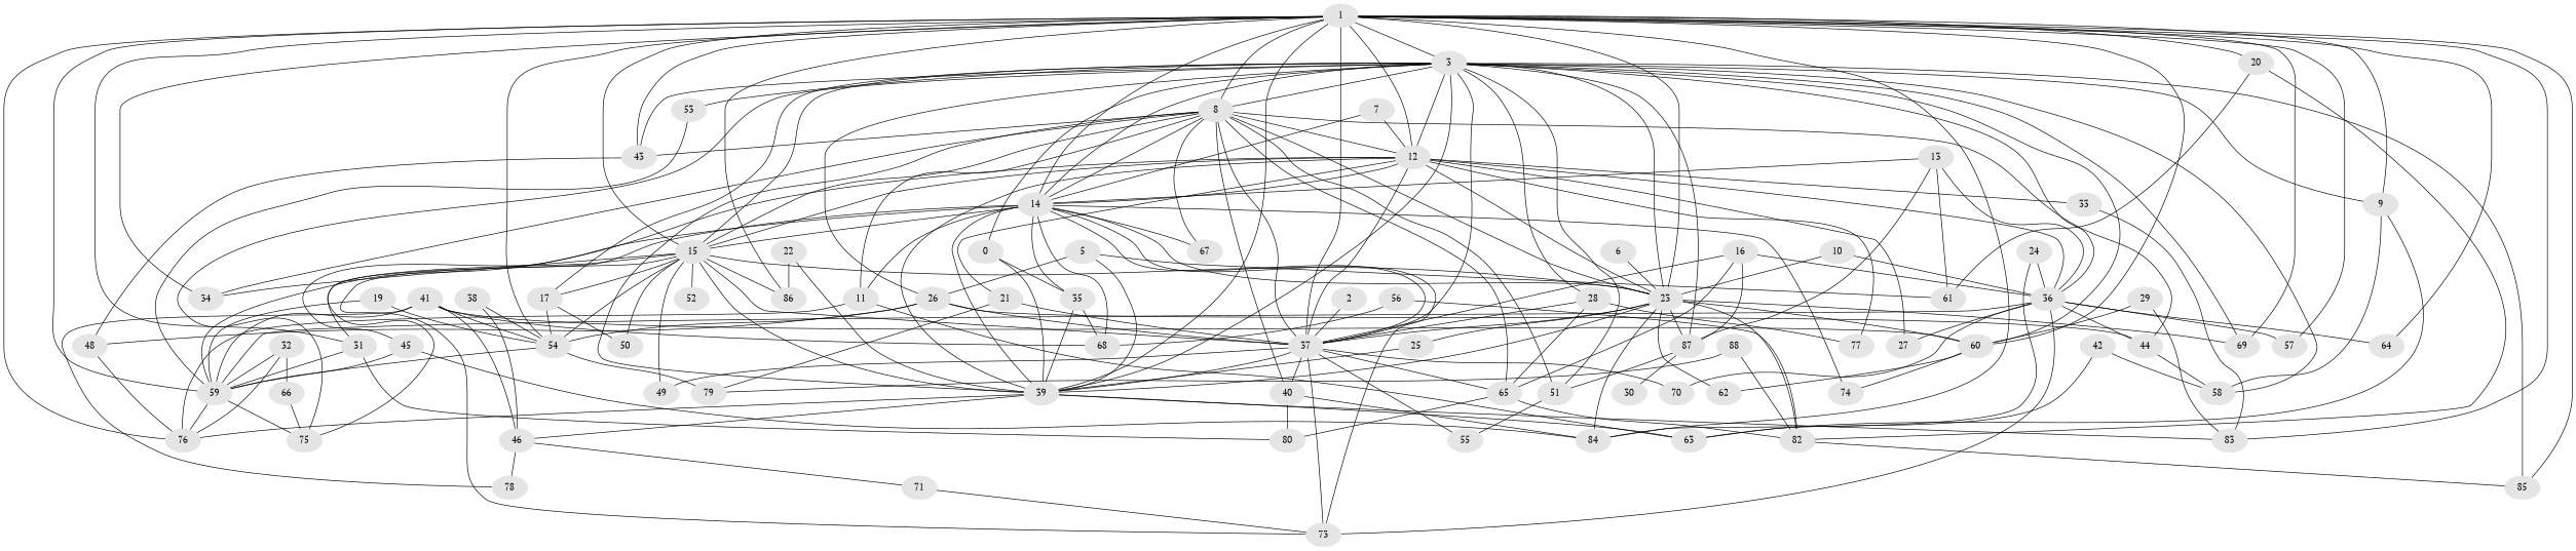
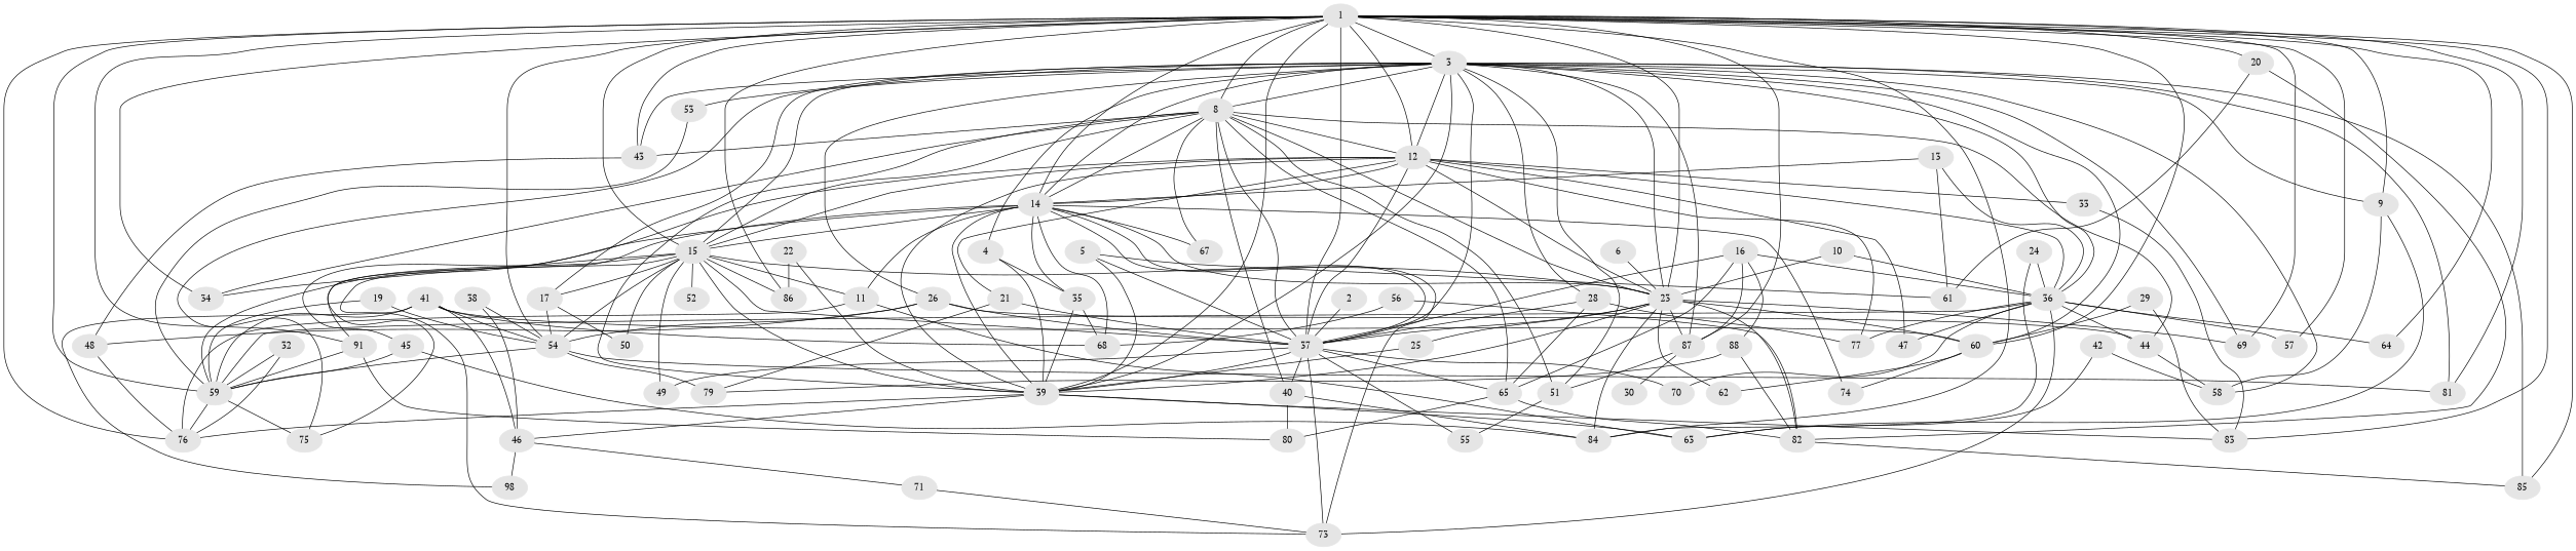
  graph {
    fontname="PT Serif"
    node [color=gray90 fontname="PT Serif" style=filled]
    edge [fontname="PT Serif" weight=1.0]
    1
    3
    8
    9
    12
    14
    15
    20
    23
    n10 [label=87]
-   31
+   31 [label=91]
    34
    37
    39
    43
    54
    57
    59
    60
    64
    69
    76
+   81
    83
    84
    85
    86
-   4 [label=0]
+   4
    17
    26
    28
    36
    51
    53
    58
    75
    11
    40
    44
    65
    67
    63
    21
    33
    45
-   47 [label=27]
+   47
    77
    35
    68
    73
    74
    52
    49
    50
    61
    82
    25
    62
    30
    80
    70
    55
    46
    48
    79
    2
    5
    6
-   7
    10
    13
    16
    n73 [label=88]
    19
    22
    24
    29
    32
-   66
    38
-   78
+   78 [label=98]
    71
    41
    42
    56
    1 -- 3 [weight=2.0]
    1 -- 8 [weight=2.0]
    1 -- 9
    1 -- 12 [weight=3.0]
    1 -- 14 [weight=3.0]
    1 -- 15 [weight=2.0]
    1 -- 20 [weight=2.0]
    1 -- 23 [weight=3.0]
-   13 -- n10
+   1 -- n10
    1 -- 31
    1 -- 34
    1 -- 37 [weight=3.0]
    1 -- 39 [weight=2.0]
    1 -- 43
    1 -- 54
    1 -- 57
    1 -- 59 [weight=2.0]
    1 -- 60
    1 -- 64
    1 -- 69
    1 -- 76
+   1 -- 81
    1 -- 83
    1 -- 84
    1 -- 85
    1 -- 86 [weight=2.0]
    3 -- 8 [weight=2.0]
    3 -- 9
    3 -- 12 [weight=2.0]
    3 -- 14
    3 -- 15 [weight=2.0]
    3 -- 23
    3 -- n10
    3 -- 37
    3 -- 39
    3 -- 43
    3 -- 60
    3 -- 69
+   3 -- 81
    3 -- 85
    3 -- 4
    3 -- 17
    3 -- 26
    3 -- 28
    3 -- 36
    3 -- 51
    3 -- 53
    3 -- 58
    3 -- 75
    8 -- 12
    8 -- 14
    8 -- 15
    8 -- 23
    8 -- 34
    8 -- 37
    8 -- 39
    8 -- 43
    8 -- 51
-   8 -- 11 [weight=2.0]
+   15 -- 11 [weight=2.0]
    8 -- 40
    8 -- 44
    8 -- 65
    8 -- 67
    9 -- 58
    9 -- 63
    12 -- 14
    12 -- 15
    12 -- 23
    12 -- 37
    12 -- 39
    12 -- 36
    12 -- 21
    12 -- 33
    12 -- 45
    12 -- 47
    12 -- 77
    14 -- 15
    14 -- 23
    14 -- 37
    14 -- 39 [weight=2.0]
    14 -- 59
    14 -- 75
    14 -- 11
    14 -- 67
    14 -- 35
    14 -- 68
    14 -- 73
    14 -- 74 [weight=2.0]
    15 -- 23
    15 -- 31
    15 -- 34
    15 -- 37
    15 -- 39
    15 -- 54
    15 -- 86 [weight=2.0]
    15 -- 17
    15 -- 73
    15 -- 52
    15 -- 49
    15 -- 50 [weight=2.0]
    20 -- 61
    20 -- 82
    23 -- n10
    23 -- 37
    23 -- 39
    23 -- 60
    23 -- 69
    23 -- 84 [weight=2.0]
    23 -- 82
    23 -- 25
    23 -- 62
    n10 -- 51
    n10 -- 30
    31 -- 59
    31 -- 80
    37 -- 39
    37 -- 40
    37 -- 65
    37 -- 73
    37 -- 49
    37 -- 70
    37 -- 55
    39 -- 76
    39 -- 83
    39 -- 63
    39 -- 46
    43 -- 48
    54 -- 59
+   54 -- 81
    54 -- 79
    59 -- 76
    59 -- 75
    60 -- 74
    60 -- 62
    4 -- 39
    4 -- 35
    17 -- 54
    17 -- 50
    26 -- 37
    26 -- 54
    26 -- 44
    26 -- 48
    28 -- 37
    28 -- 65
    28 -- 77
    36 -- 57
    36 -- 59
    36 -- 64
    36 -- 44
    36 -- 47 [weight=2.0]
+   36 -- 77
    36 -- 73
    36 -- 70
    51 -- 55
    53 -- 59
    11 -- 76
    11 -- 63
    40 -- 84
    40 -- 80
    44 -- 58
    65 -- 82
    65 -- 80
    21 -- 37
    21 -- 79
    33 -- 83
    45 -- 59
    45 -- 84
    35 -- 39
    35 -- 68
    82 -- 85
    25 -- 39
    46 -- 78
    46 -- 71
    48 -- 76
    2 -- 37
-   5 -- 26
+   5 -- 37
    5 -- 39
    5 -- 61
    6 -- 23
-   7 -- 12
-   7 -- 14
    10 -- 23
    10 -- 36
    13 -- 14
    13 -- 36
    13 -- 61
    16 -- n10
    16 -- 37
    16 -- 36
    16 -- 65
+   16 -- n73
    n73 -- 82
    n73 -- 79
    19 -- 54
    19 -- 59
    22 -- 39
    22 -- 86
    24 -- 84
    24 -- 36
    29 -- 60
    29 -- 83
    32 -- 59
    32 -- 76
-   32 -- 66
-   66 -- 75
    38 -- 54
    38 -- 46
    71 -- 73
    41 -- 54
    41 -- 59
    41 -- 60
    41 -- 68
    41 -- 46
    41 -- 78
    42 -- 58
    42 -- 63
    56 -- 68
    56 -- 82
  }
